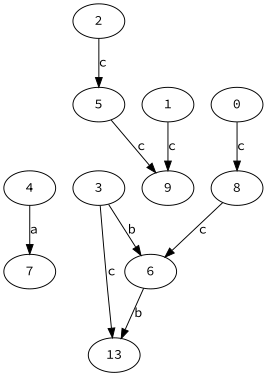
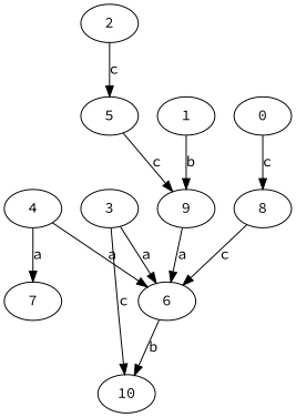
  strict digraph {
    fontname="Source Code Pro"
    node [fontname="Source Code Pro"]
    edge [fontname="Source Code Pro"]
    3
    6
-   10 [label=13]
+   10
    4
    7
    0
    8
    9
    1
    2
    5
-   3 -> 6 [label=b]
+   3 -> 6 [label=a]
    3 -> 10 [label=c]
    6 -> 10 [label=b]
+   4 -> 6 [label=a]
    4 -> 7 [label=a]
    0 -> 8 [label=c]
    8 -> 6 [label=c]
-   1 -> 9 [label=c]
+   9 -> 6 [label=a]
+   1 -> 9 [label=b]
    2 -> 5 [label=c]
    5 -> 9 [label=c]
  }
